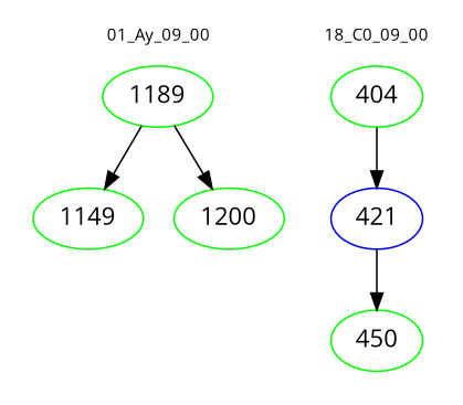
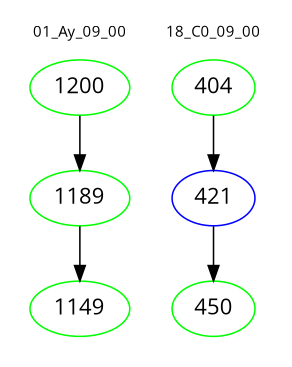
  digraph {
    fontname="Open Sans"
    node [color=green fontname="Open Sans"]
    edge [color=black fontname="Open Sans"]
    n1 [label=1189]
    n2 [label=1149]
    n3 [label=1200]
    n4 [color=blue label=421]
    n5 [label=404]
    n6 [label=450]
    subgraph cluster_1 {
      color=white
      fontsize=10
      label="01_Ay_09_00"
      n1
      n2
      n3
    }
    subgraph cluster_2 {
      color=white
      fontsize=10
      label="18_C0_09_00"
      n4
      n5
      n6
    }
    n1 -> n2
-   n1 -> n3
+   n3 -> n1
    n4 -> n6
    n5 -> n4
  }
